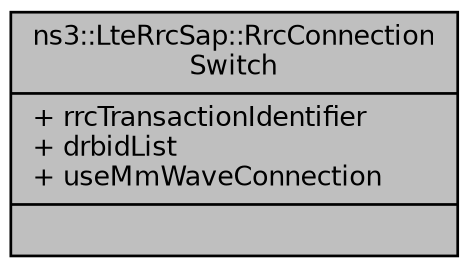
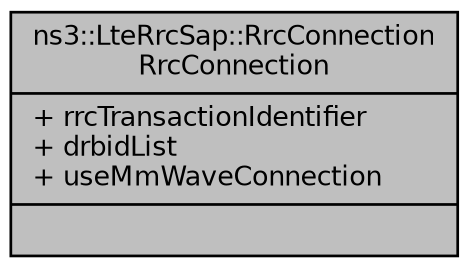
  digraph {
-   n1 [color=black fillcolor=grey75 fontcolor=black fontname=Helvetica fontsize=10 height=0.2 label="{ns3::LteRrcSap::RrcConnection\lSwitch\n|+ rrcTransactionIdentifier\l+ drbidList\l+ useMmWaveConnection\l|}" shape=record style=filled width=0.4]
+   n1 [color=black fillcolor=grey75 fontcolor=black fontname=Helvetica fontsize=10 height=0.2 label="{ns3::LteRrcSap::RrcConnection\lRrcConnection\n|+ rrcTransactionIdentifier\l+ drbidList\l+ useMmWaveConnection\l|}" shape=record style=filled width=0.4]
  }
